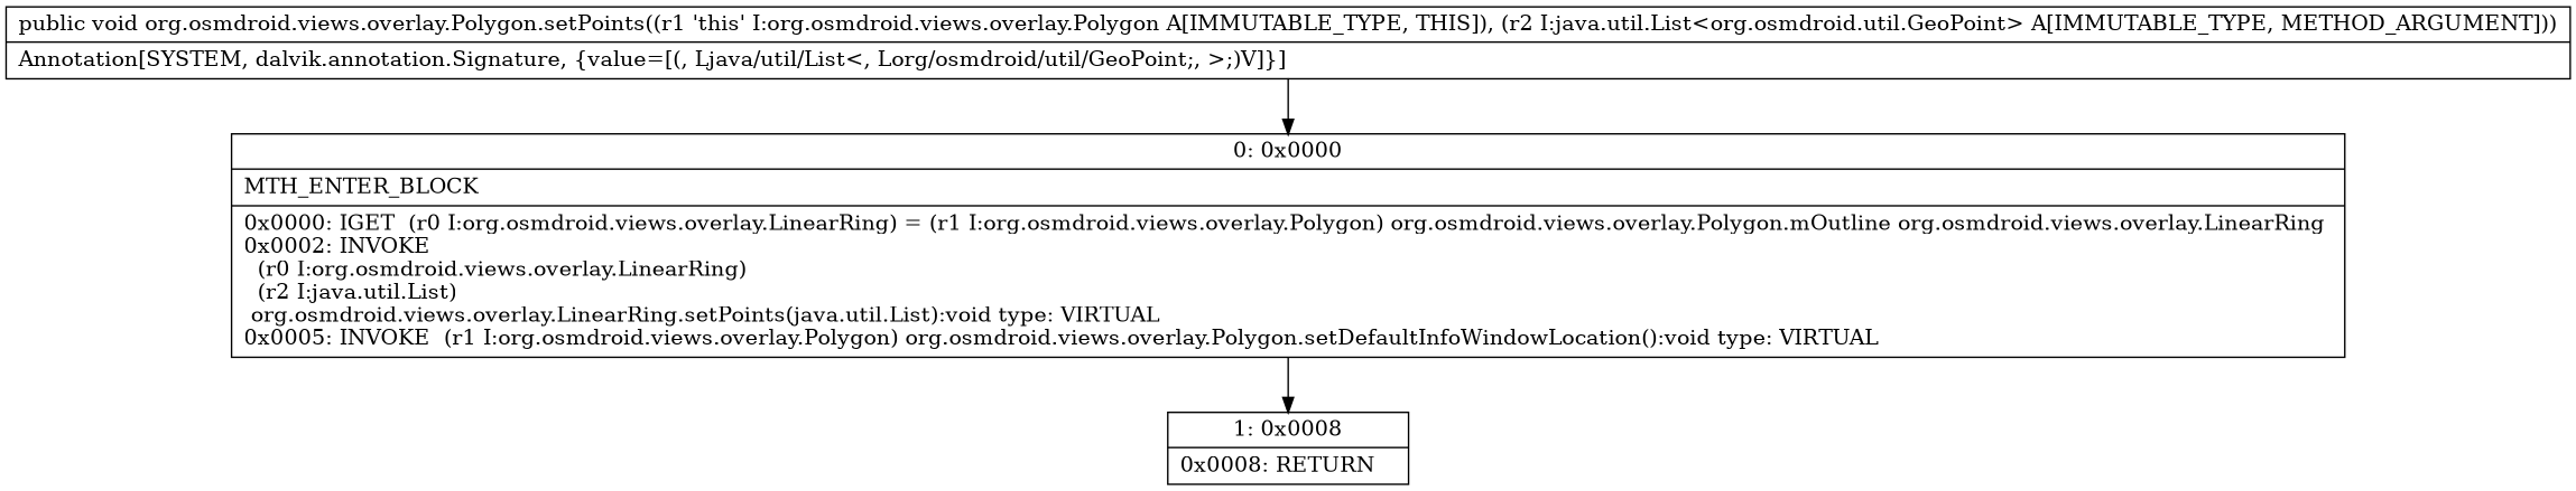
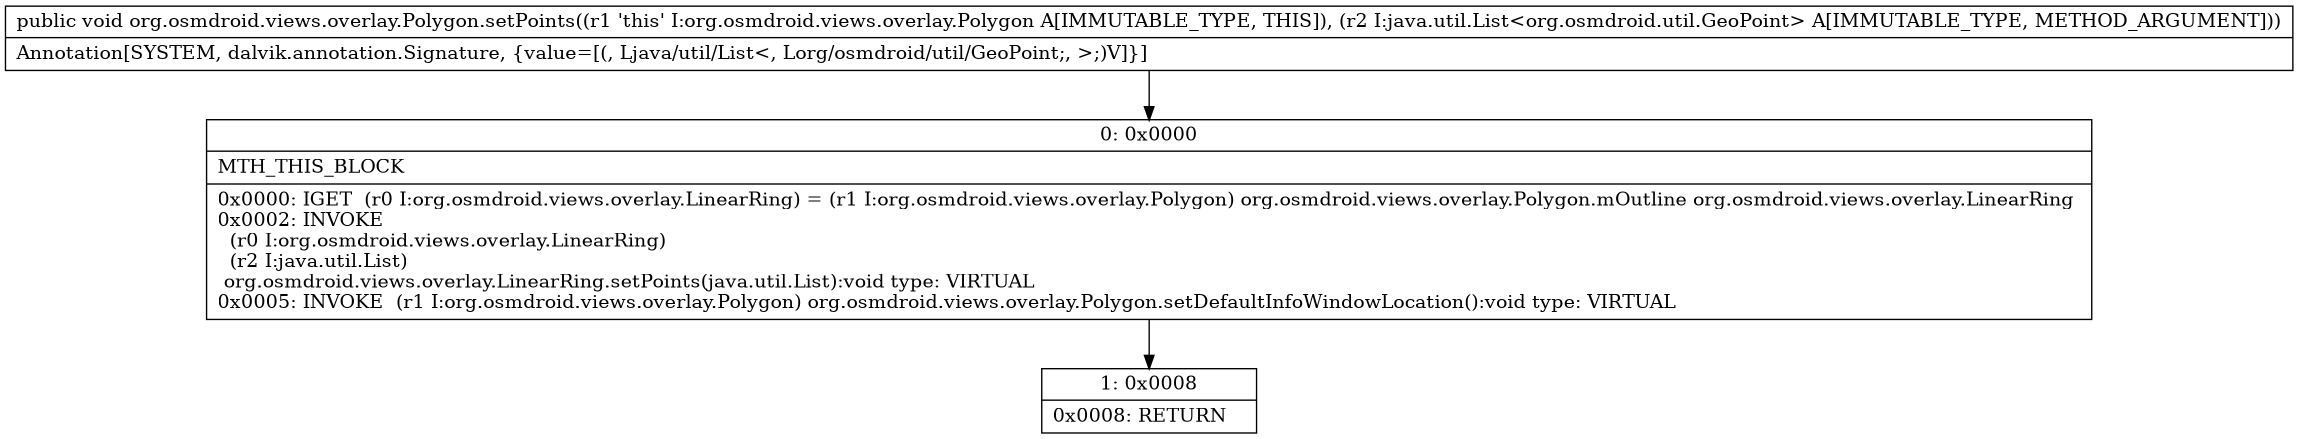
  digraph {
    node [shape=record]
-   n1 [label="{0\:\ 0x0000|MTH_ENTER_BLOCK\l|0x0000: IGET  (r0 I:org.osmdroid.views.overlay.LinearRing) = (r1 I:org.osmdroid.views.overlay.Polygon) org.osmdroid.views.overlay.Polygon.mOutline org.osmdroid.views.overlay.LinearRing \l0x0002: INVOKE  \l  (r0 I:org.osmdroid.views.overlay.LinearRing)\l  (r2 I:java.util.List)\l org.osmdroid.views.overlay.LinearRing.setPoints(java.util.List):void type: VIRTUAL \l0x0005: INVOKE  (r1 I:org.osmdroid.views.overlay.Polygon) org.osmdroid.views.overlay.Polygon.setDefaultInfoWindowLocation():void type: VIRTUAL \l}"]
+   n1 [label="{0\:\ 0x0000|MTH_THIS_BLOCK\l|0x0000: IGET  (r0 I:org.osmdroid.views.overlay.LinearRing) = (r1 I:org.osmdroid.views.overlay.Polygon) org.osmdroid.views.overlay.Polygon.mOutline org.osmdroid.views.overlay.LinearRing \l0x0002: INVOKE  \l  (r0 I:org.osmdroid.views.overlay.LinearRing)\l  (r2 I:java.util.List)\l org.osmdroid.views.overlay.LinearRing.setPoints(java.util.List):void type: VIRTUAL \l0x0005: INVOKE  (r1 I:org.osmdroid.views.overlay.Polygon) org.osmdroid.views.overlay.Polygon.setDefaultInfoWindowLocation():void type: VIRTUAL \l}"]
    n2 [label="{1\:\ 0x0008|0x0008: RETURN   \l}"]
    n3 [label="{public void org.osmdroid.views.overlay.Polygon.setPoints((r1 'this' I:org.osmdroid.views.overlay.Polygon A[IMMUTABLE_TYPE, THIS]), (r2 I:java.util.List\<org.osmdroid.util.GeoPoint\> A[IMMUTABLE_TYPE, METHOD_ARGUMENT]))  | Annotation[SYSTEM, dalvik.annotation.Signature, \{value=[(, Ljava\/util\/List\<, Lorg\/osmdroid\/util\/GeoPoint;, \>;)V]\}]\l}"]
    n1 -> n2
    n3 -> n1
  }
